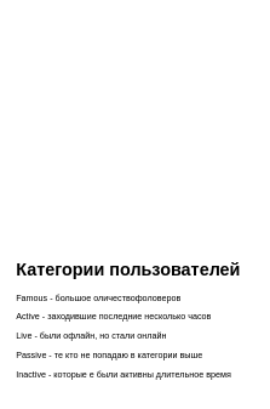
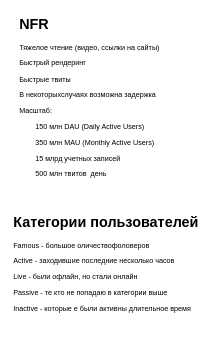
  <mxCell id="0" />
  <mxCell id="1" parent="0" />
+ <mxCell id="2" value="&lt;h1 style=&quot;margin-top: 0px;&quot;&gt;NFR&lt;/h1&gt;&lt;p&gt;Тяжелое чтение (видео, ссылки на сайты)&lt;/p&gt;&lt;p&gt;Быстрый рендеринг&lt;/p&gt;&lt;p&gt;Быстрые твиты&lt;/p&gt;&lt;p&gt;В некоторыхслучаях возможна задержка&lt;/p&gt;&lt;p&gt;Масштаб:&lt;/p&gt;&lt;p&gt;&lt;span style=&quot;white-space: pre;&quot;&gt;&#09;&lt;/span&gt;150 млн DAU (Daily Active Users)&lt;br&gt;&lt;/p&gt;&lt;p&gt;&lt;span style=&quot;white-space: pre;&quot;&gt;&#09;&lt;/span&gt;350 млн MAU (Monthly Active Users)&lt;br&gt;&lt;/p&gt;&lt;p&gt;&lt;span style=&quot;white-space: pre;&quot;&gt;&#09;&lt;/span&gt;15 млрд учетных записей&lt;br&gt;&lt;/p&gt;&lt;p&gt;&lt;span style=&quot;white-space: pre;&quot;&gt;&#09;&lt;/span&gt;500 млн твитов&amp;nbsp; день&lt;br&gt;&lt;/p&gt;" style="text;html=1;whiteSpace=wrap;overflow=hidden;rounded=0;" vertex="1" parent="1"><mxGeometry x="30" y="20" width="290" height="300" as="geometry" /></mxCell>
  <mxCell id="3" value="&lt;h1 style=&quot;margin-top: 0px;&quot;&gt;Категории пользователей&lt;/h1&gt;&lt;p&gt;Famous - большое оличествофоловеров&lt;/p&gt;&lt;p&gt;Active - заходившие последние несколько часов&lt;/p&gt;&lt;p&gt;Live - были офлайн, но стали онлайн&lt;/p&gt;&lt;p&gt;Passive - те кто не попадаю в категории выше&lt;/p&gt;&lt;p&gt;Inactive - которые е были активны длительное время&lt;/p&gt;" style="text;html=1;whiteSpace=wrap;overflow=hidden;rounded=0;" vertex="1" parent="1"><mxGeometry x="20" y="350" width="330" height="190" as="geometry" /></mxCell>
